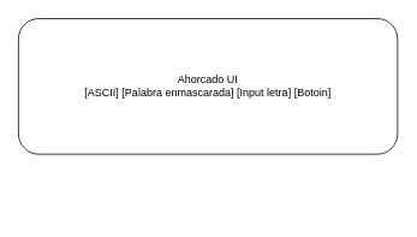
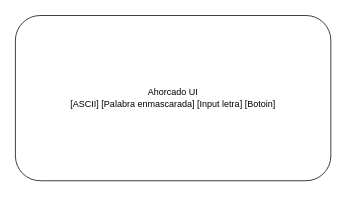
  <mxCell id="0" />
  <mxCell id="1" parent="0" />
- <mxCell id="2" value="Ahorcado UI&#10;[ASCII] [Palabra enmascarada] [Input letra] [Botoin]" style="rounded=1;whiteSpace=wrap;html=1;" vertex="1" parent="1"><mxGeometry x="20" y="20" width="420" height="150" as="geometry" /></mxCell>
+ <mxCell id="2" value="Ahorcado UI&#10;[ASCII] [Palabra enmascarada] [Input letra] [Botoin]" style="rounded=1;whiteSpace=wrap;html=1;" vertex="1" parent="1"><mxGeometry x="20" y="20" width="420" height="220" as="geometry" /></mxCell>
